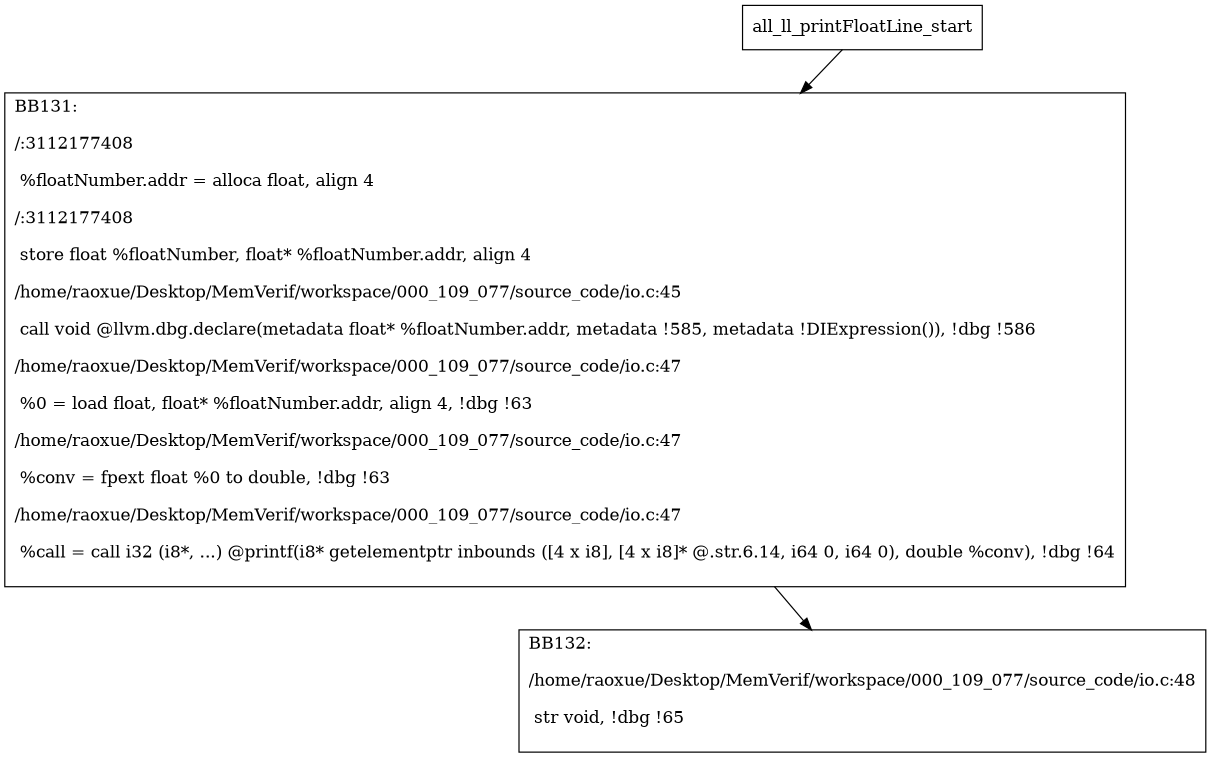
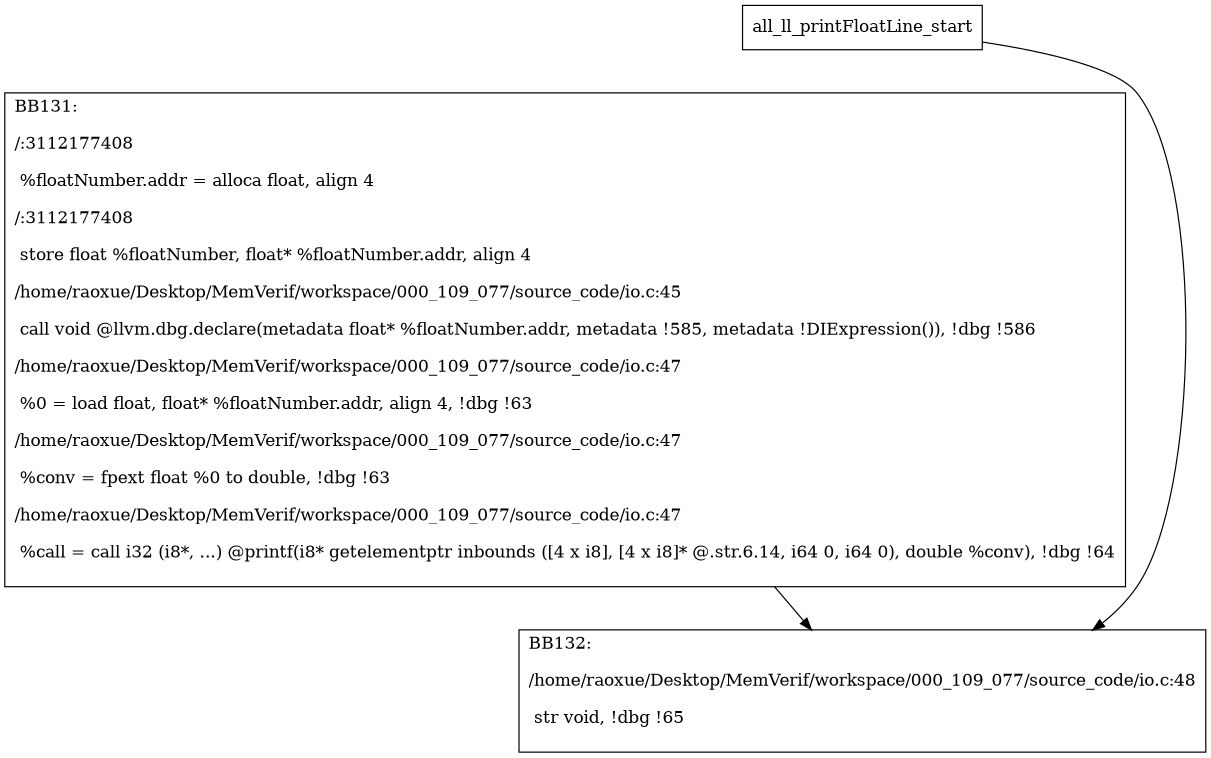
  digraph {
    node [shape=record]
    edge [arrowhead=normal]
    n1 [label="{all_ll_printFloatLine_start}"]
    n2 [label="{BB131:\l\l/:3112177408\l\n  %floatNumber.addr = alloca float, align 4\l\n/:3112177408\l\n  store float %floatNumber, float* %floatNumber.addr, align 4\l\n/home/raoxue/Desktop/MemVerif/workspace/000_109_077/source_code/io.c:45\l\n  call void @llvm.dbg.declare(metadata float* %floatNumber.addr, metadata !585, metadata !DIExpression()), !dbg !586\l\n/home/raoxue/Desktop/MemVerif/workspace/000_109_077/source_code/io.c:47\l\n  %0 = load float, float* %floatNumber.addr, align 4, !dbg !63\l\n/home/raoxue/Desktop/MemVerif/workspace/000_109_077/source_code/io.c:47\l\n  %conv = fpext float %0 to double, !dbg !63\l\n/home/raoxue/Desktop/MemVerif/workspace/000_109_077/source_code/io.c:47\l\n  %call = call i32 (i8*, ...) @printf(i8* getelementptr inbounds ([4 x i8], [4 x i8]* @.str.6.14, i64 0, i64 0), double %conv), !dbg !64\l\n}"]
    n3 [label="{BB132:\l\l/home/raoxue/Desktop/MemVerif/workspace/000_109_077/source_code/io.c:48\l\n  str void, !dbg !65\l\n}"]
-   n1 -> n2
+   n1 -> n3
    n2 -> n3
  }
